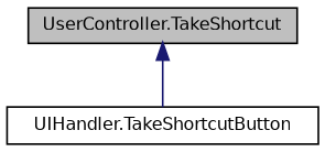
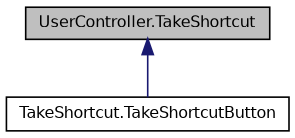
  digraph {
    rankdir=TB
    node [color=black fontname=Helvetica fontsize=10 shape=record style=filled]
    n1 [fillcolor=grey75 fontcolor=black height=0.2 label="UserController.TakeShortcut" width=0.4]
-   n2 [fillcolor=white height=0.2 label="UIHandler.TakeShortcutButton" width=0.4]
+   n2 [fillcolor=white height=0.2 label="TakeShortcut.TakeShortcutButton" width=0.4]
    n1 -> n2 [color=midnightblue dir=back fontname=Helvetica fontsize=10 labelfontname=Helvetica labelfontsize=10 style=solid]
  }
